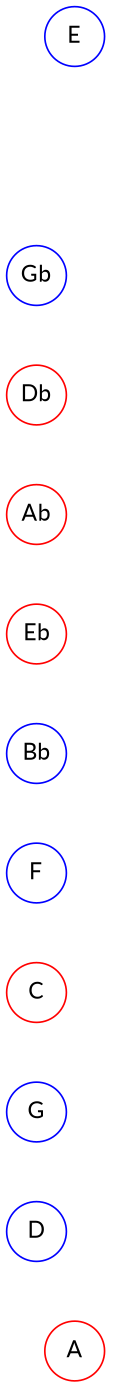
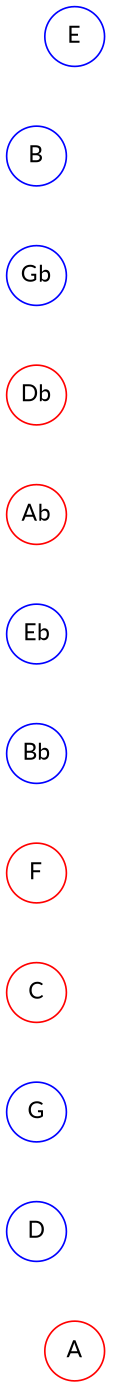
  graph {
    fontname=Lato
    mindist=.1
    node [color=blue fontname=Lato margin=0 shape=circle]
    edge [fontname=Lato style=invis]
    E
+   B
    Gb
    Db [color=red]
    Ab [color=red]
-   Eb [color=red]
+   Eb
    Bb
-   F
+   F [color=red]
    C [color=red]
    G
    D
    A [color=red]
    subgraph sub_1 {
      E
+     B
      Gb
      Db
      Ab
      Eb
      Bb
      F
      C
      G
      D
      A
    }
+   E -- B
+   B -- Gb
    Gb -- Db
    Db -- Ab
    Ab -- Eb
    Eb -- Bb
    Bb -- F
    F -- C
    C -- G
    G -- D
    D -- A
    A -- E
  }
